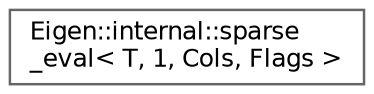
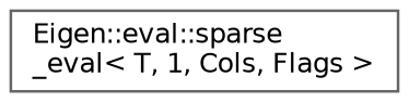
  digraph {
    rankdir=LR
-   n1 [color=grey40 fillcolor=white fontname=Helvetica fontsize=10 height=0.2 label="Eigen::internal::sparse\l_eval\< T, 1, Cols, Flags \>" shape=box style=filled width=0.4]
+   n1 [color=grey40 fillcolor=white fontname=Helvetica fontsize=10 height=0.2 label="Eigen::eval::sparse\l_eval\< T, 1, Cols, Flags \>" shape=box style=filled width=0.4]
  }
